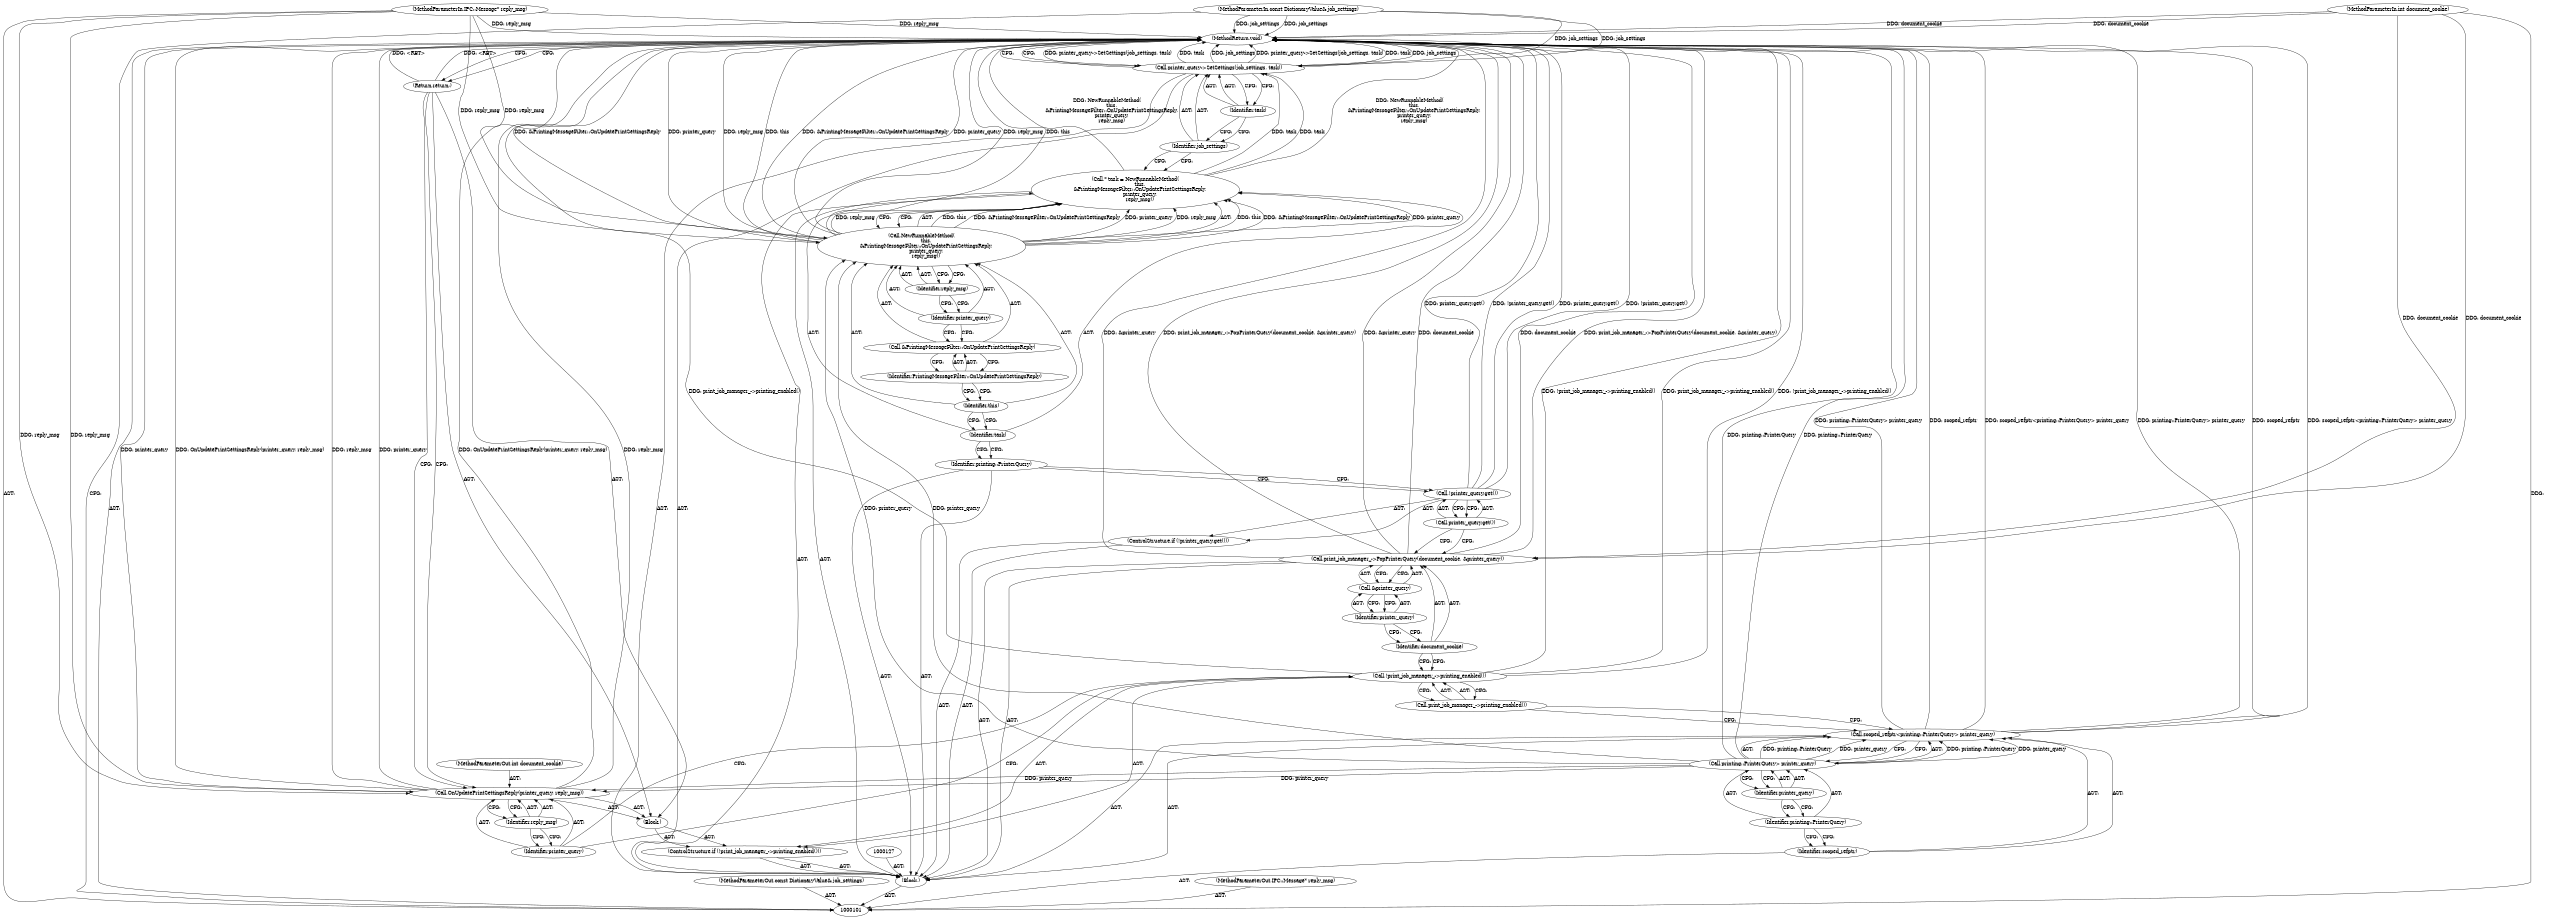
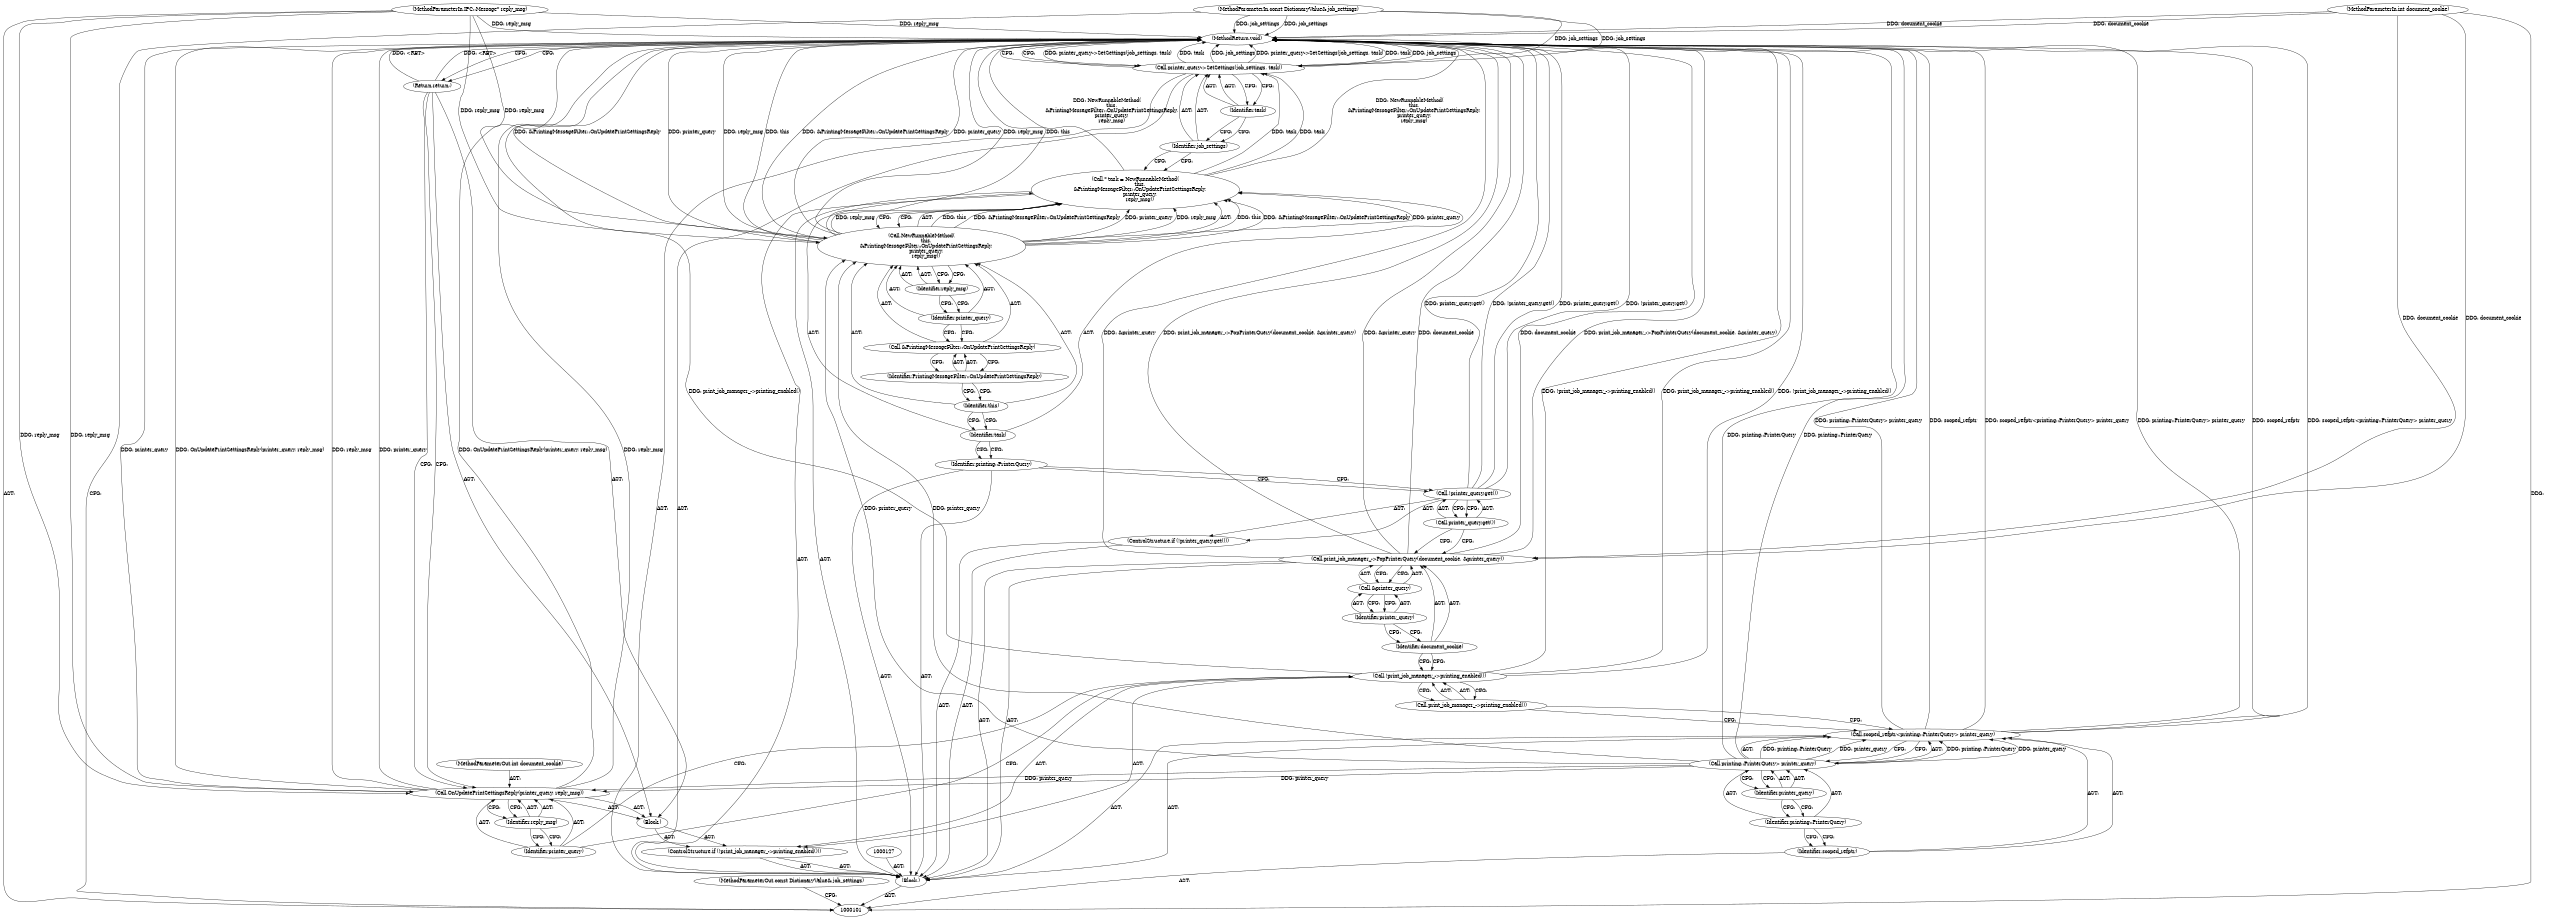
  digraph {
    n1 [label="(MethodReturn,void)"]
    n2 [label="(Call,printer_query->SetSettings(job_settings, task))"]
    n3 [label="(Return,return;)"]
    1000101
    n5 [label="(Block,)"]
    n6 [label="(Identifier,task)"]
    n7 [label="(Call,OnUpdatePrintSettingsReply(printer_query, reply_msg))"]
    n8 [label="(Block,)"]
    n9 [label="(Call,print_job_manager_->PopPrinterQuery(document_cookie, &printer_query))"]
    n10 [label="(Call,&printer_query)"]
    n11 [label="(Identifier,printer_query)"]
    n12 [label="(Identifier,document_cookie)"]
    n13 [label="(Call,!print_job_manager_->printing_enabled())"]
    n14 [label="(ControlStructure,if (!print_job_manager_->printing_enabled()))"]
    n15 [label="(Call,print_job_manager_->printing_enabled())"]
    n16 [label="(ControlStructure,if (!printer_query.get()))"]
    n17 [label="(Call,!printer_query.get())"]
    n18 [label="(Call,printer_query.get())"]
    n19 [label="(Identifier,printing::PrinterQuery)"]
    n20 [label="(Call,* task = NewRunnableMethod(\n      this,\n      &PrintingMessageFilter::OnUpdatePrintSettingsReply,\n      printer_query,\n      reply_msg))"]
    n21 [label="(Call,NewRunnableMethod(\n      this,\n      &PrintingMessageFilter::OnUpdatePrintSettingsReply,\n      printer_query,\n      reply_msg))"]
    n22 [label="(Identifier,reply_msg)"]
    n23 [label="(Identifier,task)"]
    n24 [label="(Identifier,printer_query)"]
    n25 [label="(Identifier,this)"]
    n26 [label="(Call,&PrintingMessageFilter::OnUpdatePrintSettingsReply)"]
    n27 [label="(Identifier,PrintingMessageFilter::OnUpdatePrintSettingsReply)"]
    n28 [label="(Identifier,job_settings)"]
    n29 [label="(MethodParameterIn,const DictionaryValue& job_settings)"]
    n30 [label="(MethodParameterOut,const DictionaryValue& job_settings)"]
    n31 [label="(MethodParameterIn,int document_cookie)"]
    n32 [label="(MethodParameterOut,int document_cookie)"]
    n33 [label="(MethodParameterIn,IPC::Message* reply_msg)"]
    n34 [label="(Identifier,reply_msg)"]
-   n35 [label="(MethodParameterOut,IPC::Message* reply_msg)"]
    n36 [label="(Call,printing::PrinterQuery> printer_query)"]
    n37 [label="(Call,scoped_refptr<printing::PrinterQuery> printer_query)"]
    n38 [label="(Identifier,printer_query)"]
    n39 [label="(Identifier,printing::PrinterQuery)"]
    n40 [label="(Identifier,scoped_refptr)"]
    n41 [label="(Identifier,printer_query)"]
    1000127
    n1 -> n2 [label="CFG: "]
    n1 -> n2 [label="CFG: "]
    n1 -> n3 [label="CFG: "]
    n1 -> n3 [label="CFG: "]
-   n1 -> 1000101 [label="AST: "]
    n2 -> n1 [label="DDG: printer_query->SetSettings(job_settings, task)"]
    n2 -> n1 [label="DDG: task"]
    n2 -> n1 [label="DDG: job_settings"]
    n2 -> n1 [label="DDG: printer_query->SetSettings(job_settings, task)"]
    n2 -> n1 [label="DDG: task"]
    n2 -> n1 [label="DDG: job_settings"]
    n2 -> n5 [label="AST: "]
    n2 -> n5 [label="AST: "]
    n2 -> n6 [label="CFG: "]
    n2 -> n6 [label="CFG: "]
    n3 -> n1 [label="DDG: <RET>"]
    n3 -> n1 [label="DDG: <RET>"]
    n3 -> n7 [label="CFG: "]
    n3 -> n7 [label="CFG: "]
    n3 -> n8 [label="AST: "]
    n3 -> n8 [label="AST: "]
    n5 -> 1000101 [label="AST: "]
    n6 -> n2 [label="AST: "]
    n6 -> n2 [label="AST: "]
    n6 -> n28 [label="CFG: "]
    n6 -> n28 [label="CFG: "]
    n7 -> n1 [label="DDG: reply_msg"]
    n7 -> n1 [label="DDG: printer_query"]
    n7 -> n1 [label="DDG: OnUpdatePrintSettingsReply(printer_query, reply_msg)"]
    n7 -> n1 [label="DDG: reply_msg"]
    n7 -> n1 [label="DDG: printer_query"]
    n7 -> n1 [label="DDG: OnUpdatePrintSettingsReply(printer_query, reply_msg)"]
    n7 -> n8 [label="AST: "]
    n7 -> n8 [label="AST: "]
    n7 -> n34 [label="CFG: "]
    n7 -> n34 [label="CFG: "]
    n8 -> n14 [label="AST: "]
    n8 -> n14 [label="AST: "]
    n9 -> n1 [label="DDG: print_job_manager_->PopPrinterQuery(document_cookie, &printer_query)"]
    n9 -> n1 [label="DDG: &printer_query"]
    n9 -> n1 [label="DDG: document_cookie"]
    n9 -> n1 [label="DDG: print_job_manager_->PopPrinterQuery(document_cookie, &printer_query)"]
    n9 -> n1 [label="DDG: &printer_query"]
    n9 -> n1 [label="DDG: document_cookie"]
    n9 -> n5 [label="AST: "]
    n9 -> n5 [label="AST: "]
    n9 -> n10 [label="CFG: "]
    n9 -> n10 [label="CFG: "]
    n10 -> n9 [label="AST: "]
    n10 -> n9 [label="AST: "]
    n10 -> n11 [label="CFG: "]
    n10 -> n11 [label="CFG: "]
    n11 -> n10 [label="AST: "]
    n11 -> n10 [label="AST: "]
    n11 -> n12 [label="CFG: "]
    n11 -> n12 [label="CFG: "]
    n12 -> n9 [label="AST: "]
    n12 -> n9 [label="AST: "]
    n12 -> n13 [label="CFG: "]
    n12 -> n13 [label="CFG: "]
    n13 -> n1 [label="DDG: !print_job_manager_->printing_enabled()"]
    n13 -> n1 [label="DDG: print_job_manager_->printing_enabled()"]
    n13 -> n1 [label="DDG: !print_job_manager_->printing_enabled()"]
    n13 -> n1 [label="DDG: print_job_manager_->printing_enabled()"]
    n13 -> n14 [label="AST: "]
    n13 -> n14 [label="AST: "]
    n13 -> n15 [label="CFG: "]
    n13 -> n15 [label="CFG: "]
    n14 -> n5 [label="AST: "]
    n14 -> n5 [label="AST: "]
    n15 -> n13 [label="AST: "]
    n15 -> n13 [label="AST: "]
    n15 -> n37 [label="CFG: "]
    n15 -> n37 [label="CFG: "]
    n16 -> n5 [label="AST: "]
    n16 -> n5 [label="AST: "]
    n17 -> n1 [label="DDG: printer_query.get()"]
    n17 -> n1 [label="DDG: !printer_query.get()"]
    n17 -> n1 [label="DDG: printer_query.get()"]
    n17 -> n1 [label="DDG: !printer_query.get()"]
    n17 -> n16 [label="AST: "]
    n17 -> n16 [label="AST: "]
    n17 -> n18 [label="CFG: "]
    n17 -> n18 [label="CFG: "]
    n18 -> n9 [label="CFG: "]
    n18 -> n9 [label="CFG: "]
    n18 -> n17 [label="AST: "]
    n18 -> n17 [label="AST: "]
    n19 -> n5 [label="AST: "]
    n19 -> n5 [label="AST: "]
    n19 -> n17 [label="CFG: "]
    n19 -> n17 [label="CFG: "]
    n20 -> n1 [label="DDG: NewRunnableMethod(\n      this,\n      &PrintingMessageFilter::OnUpdatePrintSettingsReply,\n      printer_query,\n      reply_msg)"]
    n20 -> n1 [label="DDG: NewRunnableMethod(\n      this,\n      &PrintingMessageFilter::OnUpdatePrintSettingsReply,\n      printer_query,\n      reply_msg)"]
    n20 -> n2 [label="DDG: task"]
    n20 -> n2 [label="DDG: task"]
    n20 -> n5 [label="AST: "]
    n20 -> n5 [label="AST: "]
    n20 -> n21 [label="CFG: "]
    n20 -> n21 [label="CFG: "]
    n21 -> n1 [label="DDG: &PrintingMessageFilter::OnUpdatePrintSettingsReply"]
    n21 -> n1 [label="DDG: printer_query"]
    n21 -> n1 [label="DDG: reply_msg"]
    n21 -> n1 [label="DDG: this"]
    n21 -> n1 [label="DDG: &PrintingMessageFilter::OnUpdatePrintSettingsReply"]
    n21 -> n1 [label="DDG: printer_query"]
    n21 -> n1 [label="DDG: reply_msg"]
    n21 -> n1 [label="DDG: this"]
    n21 -> n20 [label="AST: "]
    n21 -> n20 [label="DDG: this"]
    n21 -> n20 [label="DDG: &PrintingMessageFilter::OnUpdatePrintSettingsReply"]
    n21 -> n20 [label="DDG: printer_query"]
    n21 -> n20 [label="DDG: reply_msg"]
    n21 -> n20 [label="AST: "]
    n21 -> n20 [label="DDG: this"]
    n21 -> n20 [label="DDG: &PrintingMessageFilter::OnUpdatePrintSettingsReply"]
    n21 -> n20 [label="DDG: printer_query"]
    n21 -> n20 [label="DDG: reply_msg"]
    n21 -> n22 [label="CFG: "]
    n21 -> n22 [label="CFG: "]
    n22 -> n21 [label="AST: "]
    n22 -> n21 [label="AST: "]
    n22 -> n24 [label="CFG: "]
    n22 -> n24 [label="CFG: "]
    n23 -> n19 [label="CFG: "]
    n23 -> n19 [label="CFG: "]
    n23 -> n20 [label="AST: "]
    n23 -> n20 [label="AST: "]
    n24 -> n21 [label="AST: "]
    n24 -> n21 [label="AST: "]
    n24 -> n26 [label="CFG: "]
    n24 -> n26 [label="CFG: "]
    n25 -> n21 [label="AST: "]
    n25 -> n21 [label="AST: "]
    n25 -> n23 [label="CFG: "]
    n25 -> n23 [label="CFG: "]
    n26 -> n21 [label="AST: "]
    n26 -> n21 [label="AST: "]
    n26 -> n27 [label="CFG: "]
    n26 -> n27 [label="CFG: "]
    n27 -> n25 [label="CFG: "]
    n27 -> n25 [label="CFG: "]
    n27 -> n26 [label="AST: "]
    n27 -> n26 [label="AST: "]
    n28 -> n2 [label="AST: "]
    n28 -> n2 [label="AST: "]
    n28 -> n20 [label="CFG: "]
    n28 -> n20 [label="CFG: "]
    n29 -> n1 [label="DDG: job_settings"]
    n29 -> n1 [label="DDG: job_settings"]
    n29 -> n2 [label="DDG: job_settings"]
    n29 -> n2 [label="DDG: job_settings"]
    n29 -> 1000101 [label="CFG: "]
-   n30 -> 1000101 [label="AST: "]
+   n30 -> 1000101 [label="CFG: "]
    n31 -> n1 [label="DDG: document_cookie"]
    n31 -> n1 [label="DDG: document_cookie"]
    n31 -> 1000101 [label="DDG: "]
    n31 -> n9 [label="DDG: document_cookie"]
    n31 -> n9 [label="DDG: document_cookie"]
    n32 -> n7 [label="AST: "]
    n33 -> n1 [label="DDG: reply_msg"]
    n33 -> n1 [label="DDG: reply_msg"]
    n33 -> 1000101 [label="AST: "]
    n33 -> n7 [label="DDG: reply_msg"]
    n33 -> n7 [label="DDG: reply_msg"]
    n33 -> n21 [label="DDG: reply_msg"]
    n33 -> n21 [label="DDG: reply_msg"]
    n34 -> n7 [label="AST: "]
    n34 -> n7 [label="AST: "]
    n34 -> n41 [label="CFG: "]
    n34 -> n41 [label="CFG: "]
-   n35 -> 1000101 [label="AST: "]
    n36 -> n1 [label="DDG: printing::PrinterQuery"]
    n36 -> n1 [label="DDG: printing::PrinterQuery"]
    n36 -> n7 [label="DDG: printer_query"]
    n36 -> n7 [label="DDG: printer_query"]
    n36 -> n21 [label="DDG: printer_query"]
    n36 -> n21 [label="DDG: printer_query"]
    n36 -> n37 [label="AST: "]
    n36 -> n37 [label="DDG: printing::PrinterQuery"]
    n36 -> n37 [label="DDG: printer_query"]
    n36 -> n37 [label="AST: "]
    n36 -> n37 [label="DDG: printing::PrinterQuery"]
    n36 -> n37 [label="DDG: printer_query"]
    n36 -> n38 [label="CFG: "]
    n36 -> n38 [label="CFG: "]
    n37 -> n1 [label="DDG: printing::PrinterQuery> printer_query"]
    n37 -> n1 [label="DDG: scoped_refptr"]
    n37 -> n1 [label="DDG: scoped_refptr<printing::PrinterQuery> printer_query"]
    n37 -> n1 [label="DDG: printing::PrinterQuery> printer_query"]
    n37 -> n1 [label="DDG: scoped_refptr"]
    n37 -> n1 [label="DDG: scoped_refptr<printing::PrinterQuery> printer_query"]
    n37 -> n5 [label="AST: "]
    n37 -> n5 [label="AST: "]
    n37 -> n36 [label="CFG: "]
    n37 -> n36 [label="CFG: "]
    n38 -> n36 [label="AST: "]
    n38 -> n36 [label="AST: "]
    n38 -> n39 [label="CFG: "]
    n38 -> n39 [label="CFG: "]
    n39 -> n36 [label="AST: "]
    n39 -> n36 [label="AST: "]
    n39 -> n40 [label="CFG: "]
    n39 -> n40 [label="CFG: "]
    n40 -> 1000101 [label="AST: "]
    n40 -> n37 [label="AST: "]
    n40 -> n37 [label="AST: "]
    n41 -> n7 [label="AST: "]
    n41 -> n7 [label="AST: "]
    n41 -> n13 [label="CFG: "]
    n41 -> n13 [label="CFG: "]
    1000127 -> n5 [label="AST: "]
  }
